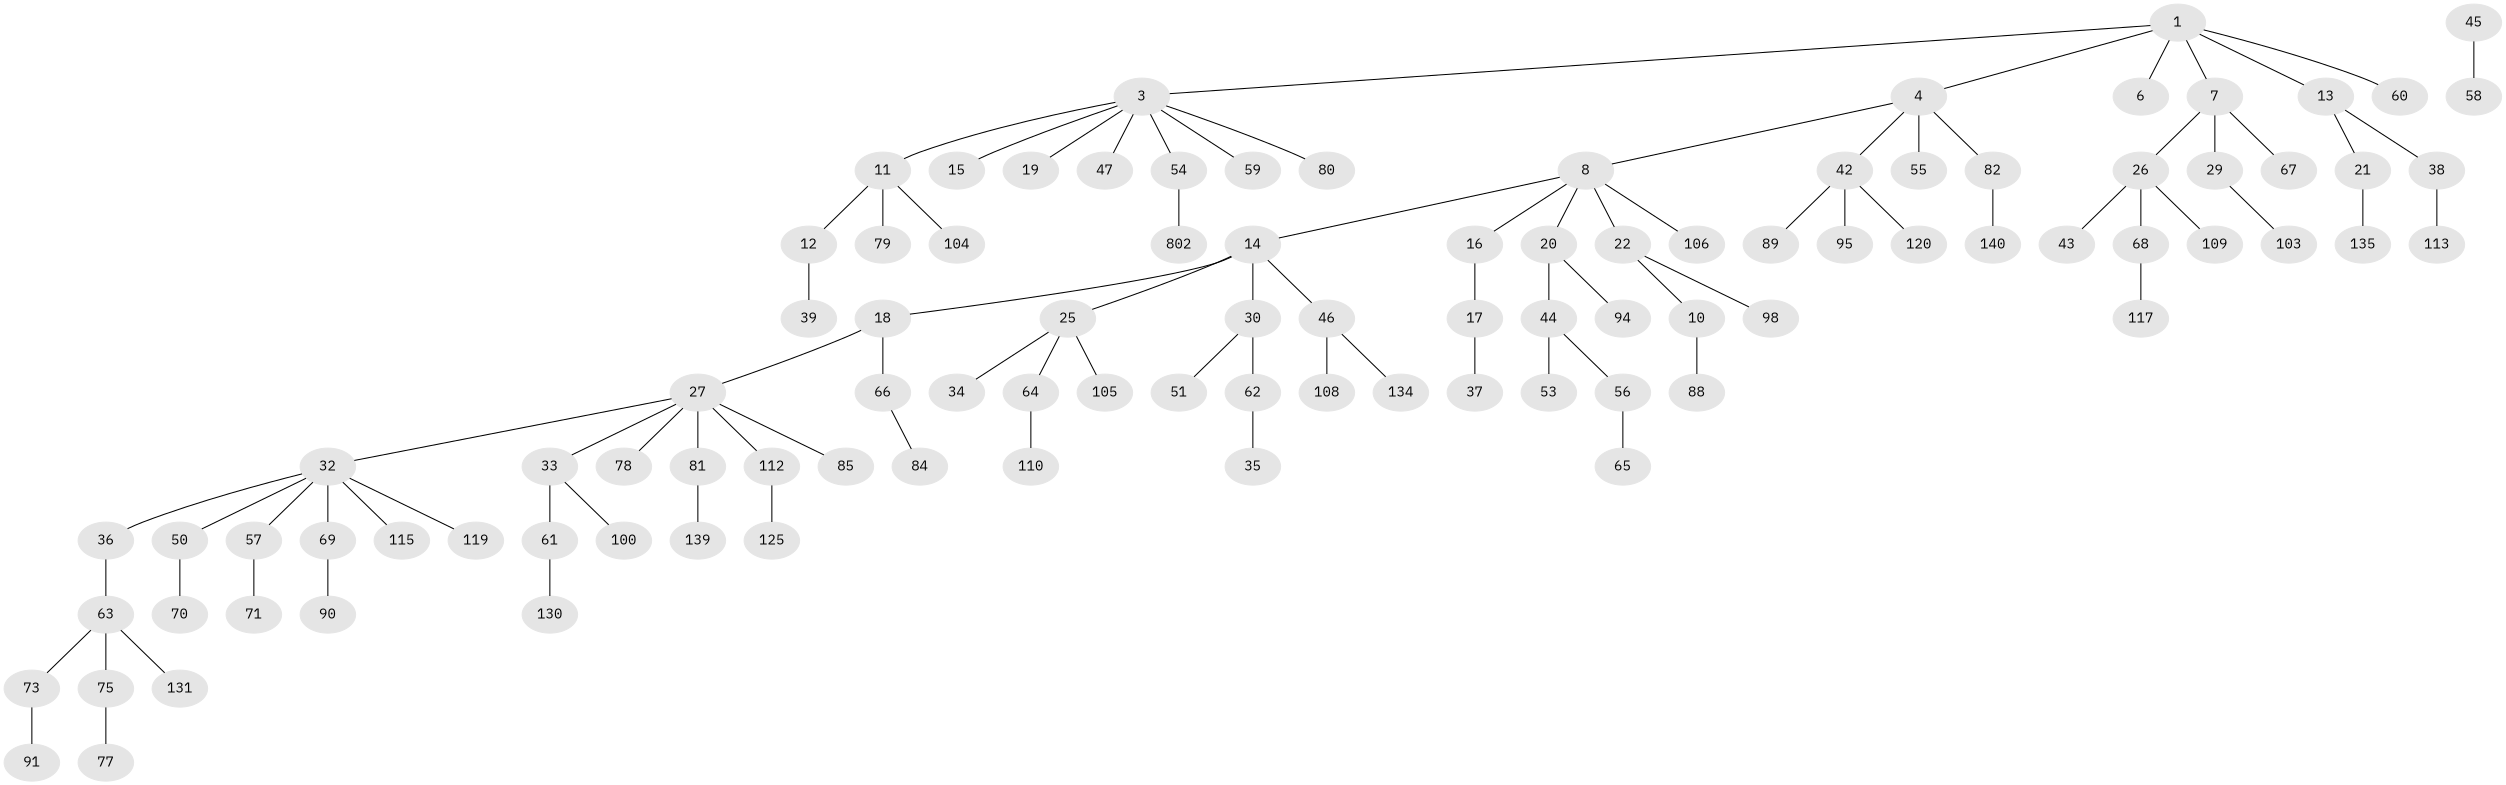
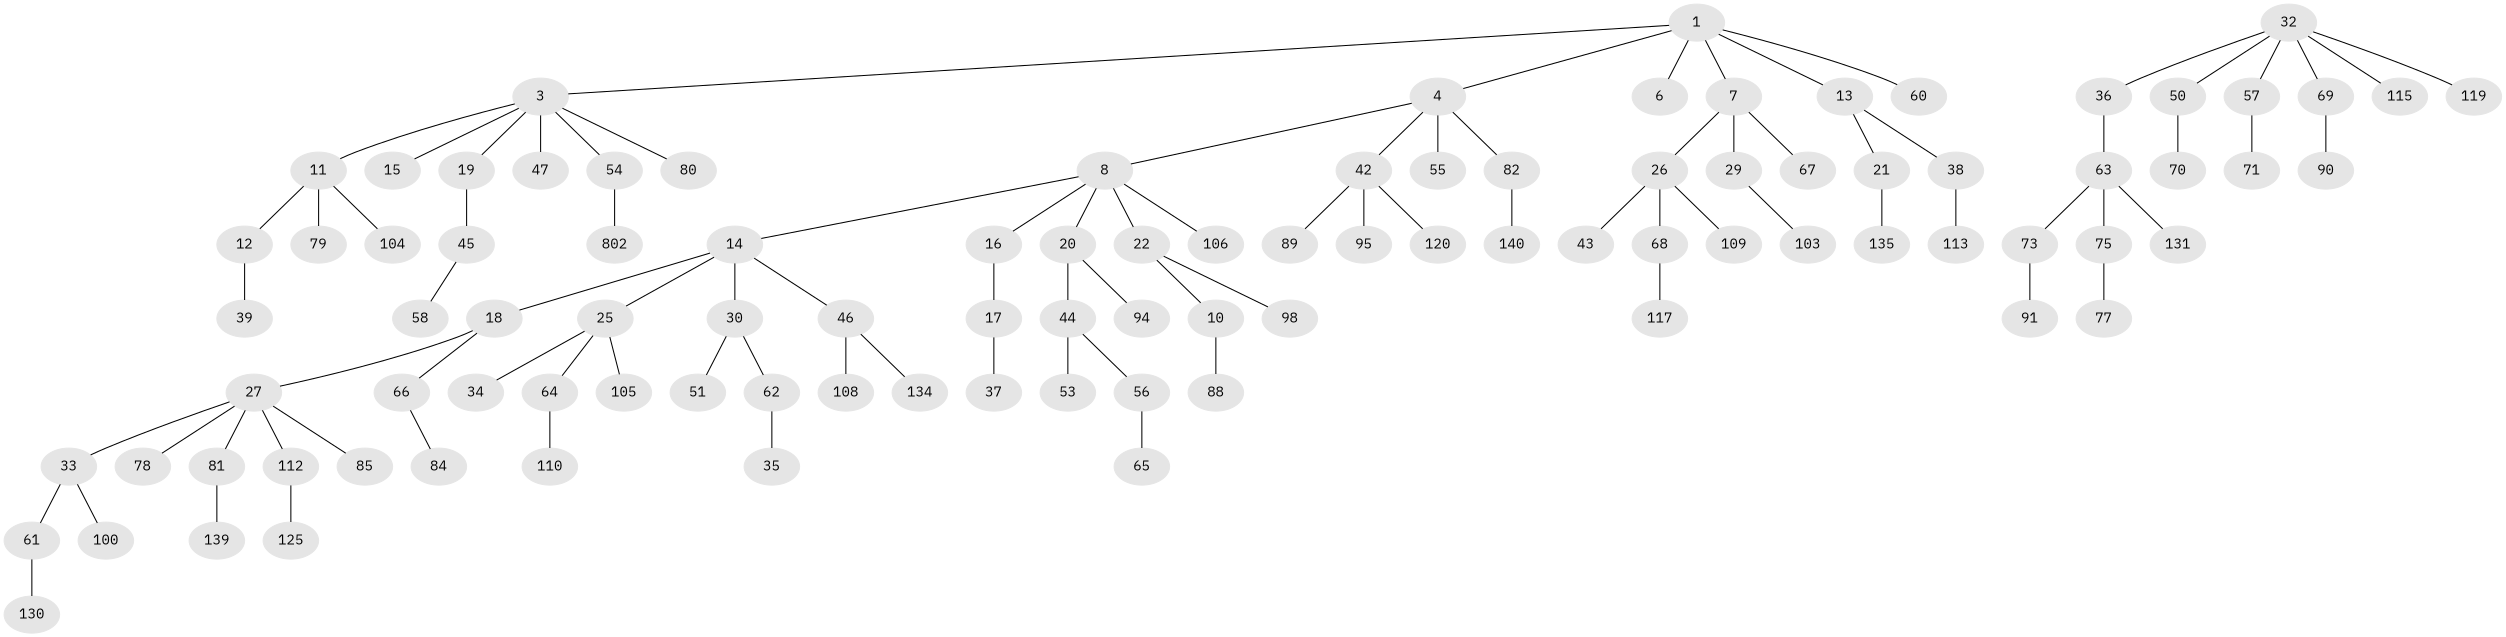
  graph {
    fontname="IBM Plex Mono"
    node [color=gray90 fontname="IBM Plex Mono" style=filled]
    edge [fontname="IBM Plex Mono"]
    1 [super="+2"]
    3 [super="+5"]
    4 [super="+52"]
    6
    7 [super="+23"]
    13 [super="+118"]
    60
    11
    15 [super="+41"]
    19
    47
    54 [super="+114"]
-   59
    80
    8 [super="+9"]
    42 [super="+99"]
    55 [super="+97"]
    82 [super="+124"]
    26 [super="+137"]
    29
    67 [super="+121"]
    21 [super="+128"]
    38 [super="+138"]
    12 [super="+28"]
    79
    104 [super="+107"]
    45
    n28 [label=802]
    14 [super="+132"]
    16
    20
    22 [super="+72"]
    106
    89
    95 [super="+126"]
    120
    140
    43 [super="+101"]
    68
    109
    103 [super="+127"]
    10 [super="+76"]
    88
    18 [super="+24"]
    25 [super="+31"]
    30 [super="+92"]
    46 [super="+136"]
    17 [super="+74"]
    44 [super="+48"]
    94
    98
    39
    135
    113 [super="+123"]
    27 [super="+111"]
    66
    34
    64 [super="+96"]
    105
    51
    62
    108
    134
    37
    32 [super="+40"]
    33 [super="+49"]
    78
    81 [super="+83"]
    112 [super="+116"]
    85
    84 [super="+122"]
    58
    53
    56 [super="+86"]
    110
    117
    36
    50
    57 [super="+93"]
    69
    115
    119
    61 [super="+133"]
    100
    139
    125
    35
    63 [super="+129"]
    70
    71
    90
    130
    73
    75
    131
    65
    91
    77 [super="+87"]
    1 -- 3
    1 -- 4
    1 -- 6
    1 -- 7
    1 -- 13
    1 -- 60
    3 -- 11
    3 -- 15
    3 -- 19
    3 -- 47
    3 -- 54
-   3 -- 59
    3 -- 80
    4 -- 8
    4 -- 42
    4 -- 55
    4 -- 82
    7 -- 26
    7 -- 29
    7 -- 67
    13 -- 21
    13 -- 38
    11 -- 12
    11 -- 79
    11 -- 104
+   19 -- 45
    54 -- n28
    8 -- 14
    8 -- 16
    8 -- 20
    8 -- 22
    8 -- 106
    42 -- 89
    42 -- 95
    42 -- 120
    82 -- 140
    26 -- 43
    26 -- 68
    26 -- 109
    29 -- 103
    21 -- 135
    38 -- 113
    12 -- 39
    45 -- 58
    14 -- 18
    14 -- 25
    14 -- 30
    14 -- 46
    16 -- 17
    20 -- 44
    20 -- 94
    22 -- 10
    22 -- 98
    68 -- 117
    10 -- 88
    18 -- 27
    18 -- 66
    25 -- 34
    25 -- 64
    25 -- 105
    30 -- 51
    30 -- 62
    46 -- 108
    46 -- 134
    17 -- 37
    44 -- 53
    44 -- 56
-   27 -- 32
    27 -- 33
    27 -- 78
    27 -- 81
    27 -- 112
    27 -- 85
    66 -- 84
    64 -- 110
    62 -- 35
    32 -- 36
    32 -- 50
    32 -- 57
    32 -- 69
    32 -- 115
    32 -- 119
    33 -- 61
    33 -- 100
    81 -- 139
    112 -- 125
    56 -- 65
    36 -- 63
    50 -- 70
    57 -- 71
    69 -- 90
    61 -- 130
    63 -- 73
    63 -- 75
    63 -- 131
    73 -- 91
    75 -- 77
  }
